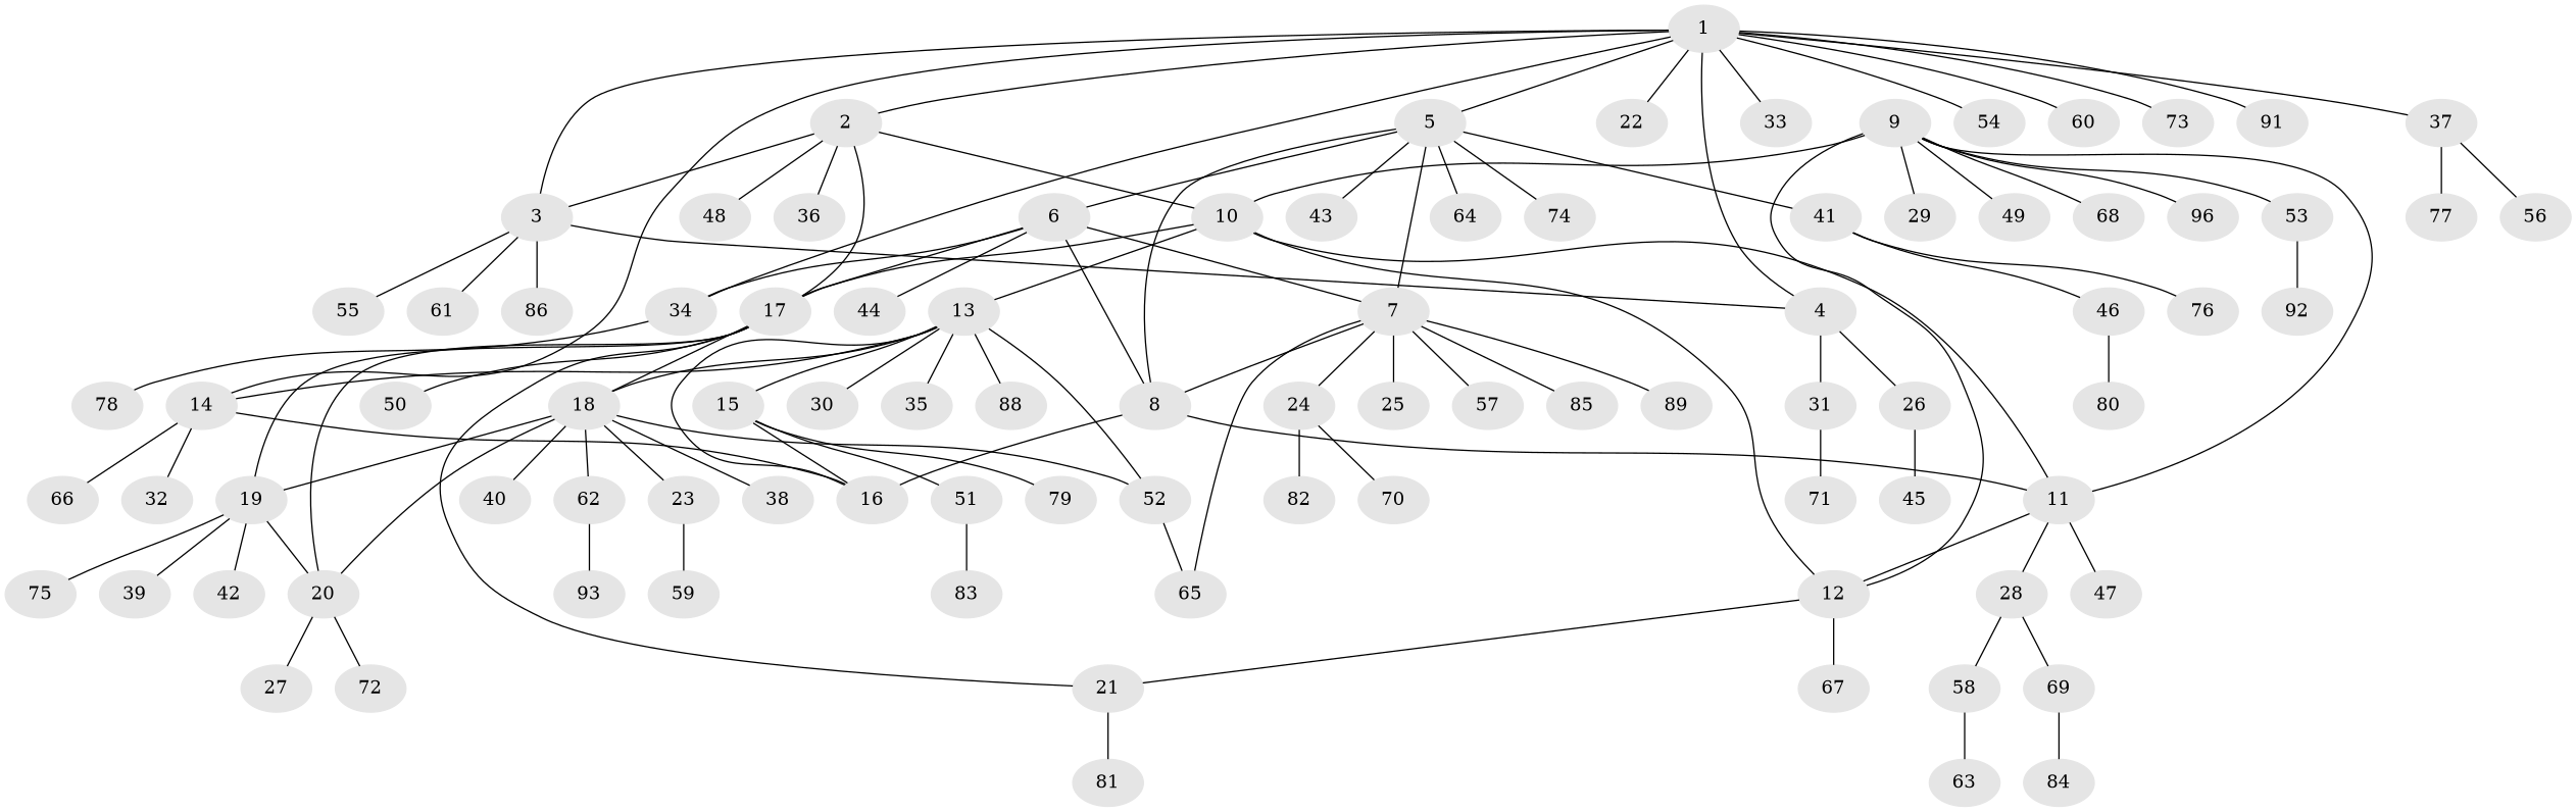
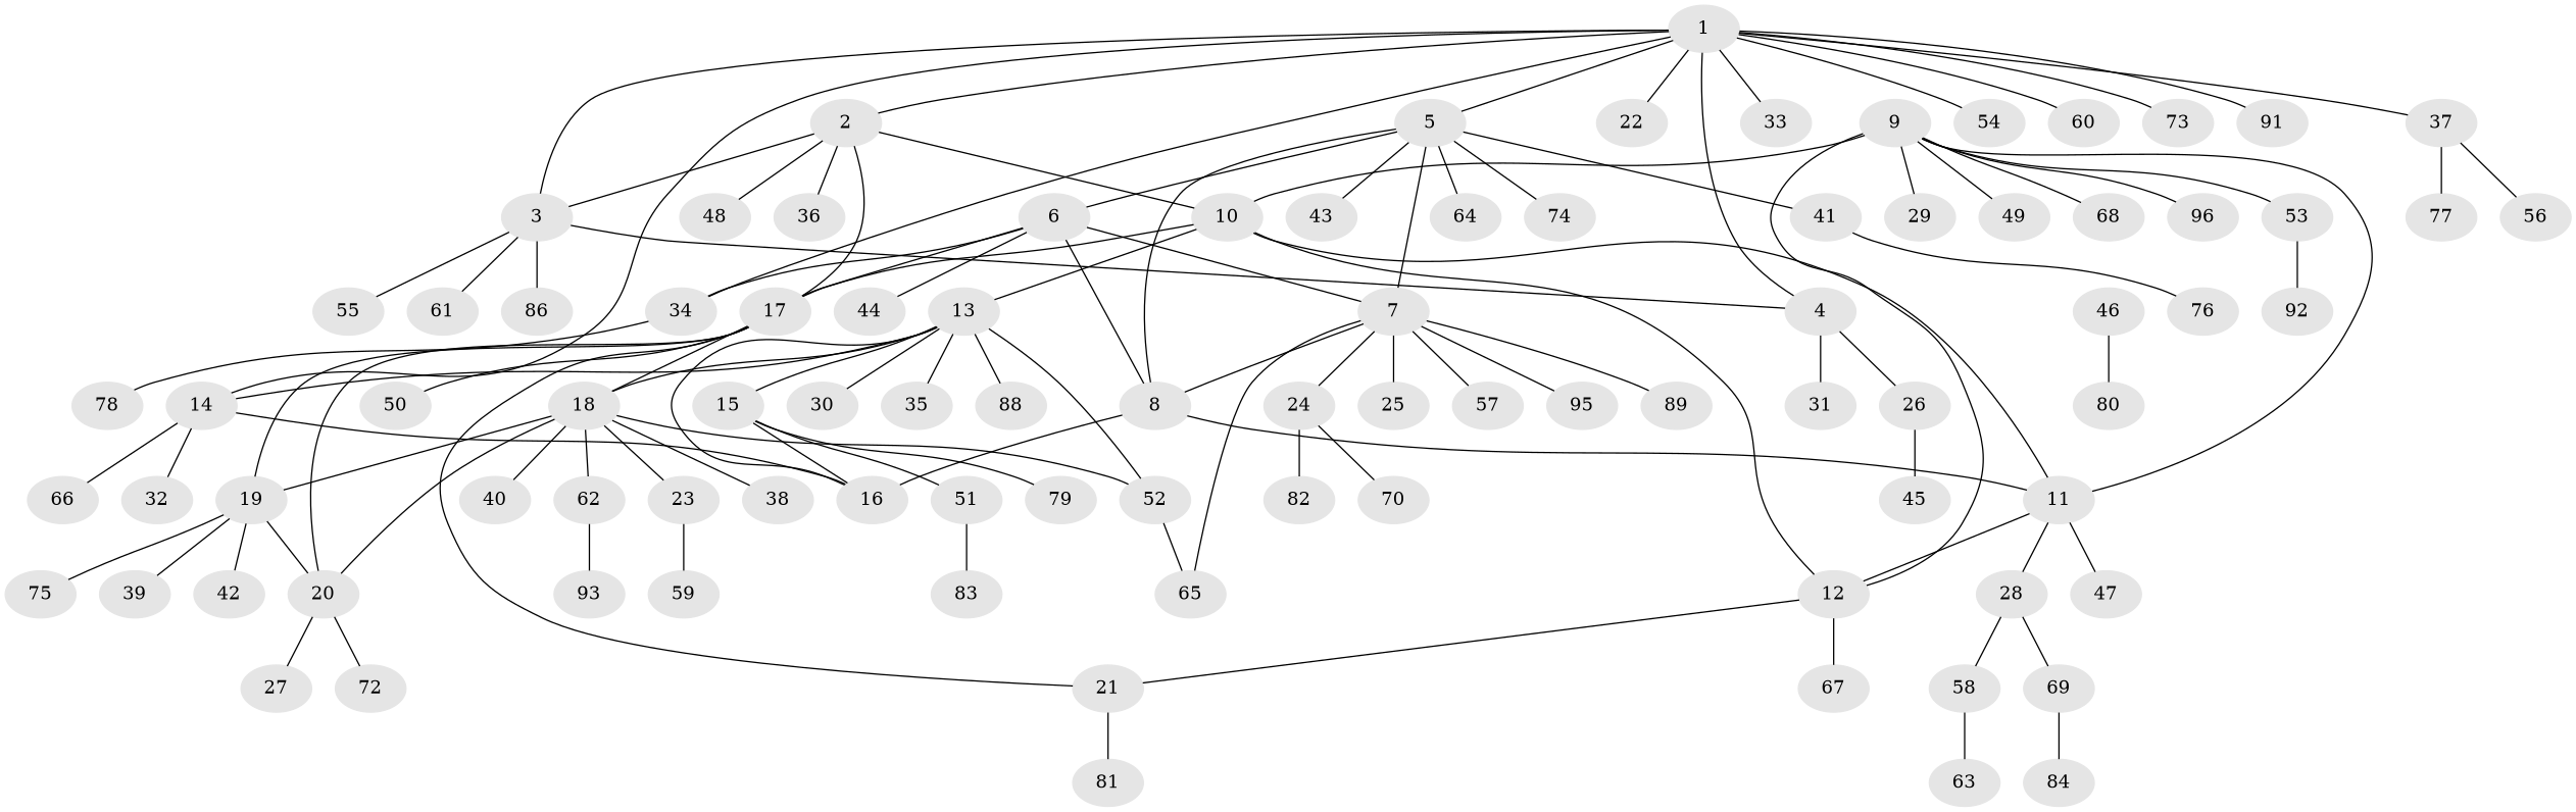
  graph {
    node [color=gray90 style=filled]
    1
    2
    3
    4
    5
    14
    22
    33
    34
    37
    54
    60
    73
    91
    10
    17
    36
    48
    55
    61
    86
    26
    31
    6
    7
    8
    41
    43
    64
    74
    16
    32
    66
    78
    56
    77
    11
    12
    13
    21
    18
    19
    20
    50
    45
-   71
    44
    24
    25
    57
    65
-   85
+   85 [label=95]
    89
    46
    76
    70
    82
    28
    47
    9
    29
    49
    53
    68
    n65 [label=96]
    67
    92
    15
    30
    35
    52
    88
    58
    69
    81
    51
    79
    23
    38
    40
    62
    83
    39
    42
    75
    27
    72
    59
    93
    63
    84
    80
    1 -- 2
    1 -- 3
    1 -- 4
    1 -- 5
    1 -- 14
    1 -- 22
    1 -- 33
    1 -- 34
    1 -- 37
    1 -- 54
    1 -- 60
    1 -- 73
    1 -- 91
    2 -- 3
    2 -- 10
    2 -- 17
    2 -- 36
    2 -- 48
    3 -- 4
    3 -- 55
    3 -- 61
    3 -- 86
    4 -- 26
    4 -- 31
    5 -- 6
    5 -- 7
    5 -- 8
    5 -- 41
    5 -- 43
    5 -- 64
    5 -- 74
    14 -- 16
    14 -- 32
    14 -- 66
    34 -- 78
    37 -- 56
    37 -- 77
    10 -- 17
    10 -- 11
    10 -- 12
    10 -- 13
    17 -- 21
    17 -- 18
    17 -- 19
    17 -- 20
    17 -- 50
    26 -- 45
-   31 -- 71
    6 -- 34
    6 -- 17
    6 -- 7
    6 -- 8
    6 -- 44
    7 -- 8
    7 -- 24
    7 -- 25
    7 -- 57
    7 -- 65
    7 -- 85
    7 -- 89
    8 -- 16
    8 -- 11
-   41 -- 46
    41 -- 76
    11 -- 12
    11 -- 28
    11 -- 47
    12 -- 21
    12 -- 67
    13 -- 14
    13 -- 16
    13 -- 18
    13 -- 15
    13 -- 30
    13 -- 35
    13 -- 52
    13 -- 88
    21 -- 81
    18 -- 19
    18 -- 20
    18 -- 52
    18 -- 23
    18 -- 38
    18 -- 40
    18 -- 62
    19 -- 20
    19 -- 39
    19 -- 42
    19 -- 75
    20 -- 27
    20 -- 72
    24 -- 70
    24 -- 82
    46 -- 80
    28 -- 58
    28 -- 69
    9 -- 10
    9 -- 11
    9 -- 12
    9 -- 29
    9 -- 49
    9 -- 53
    9 -- 68
    9 -- n65
    53 -- 92
    15 -- 16
    15 -- 51
    15 -- 79
    52 -- 65
    58 -- 63
    69 -- 84
    51 -- 83
    23 -- 59
    62 -- 93
  }
